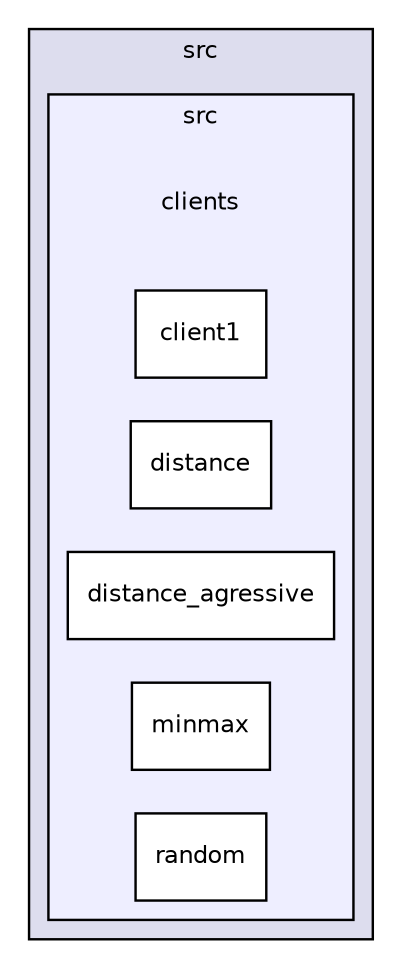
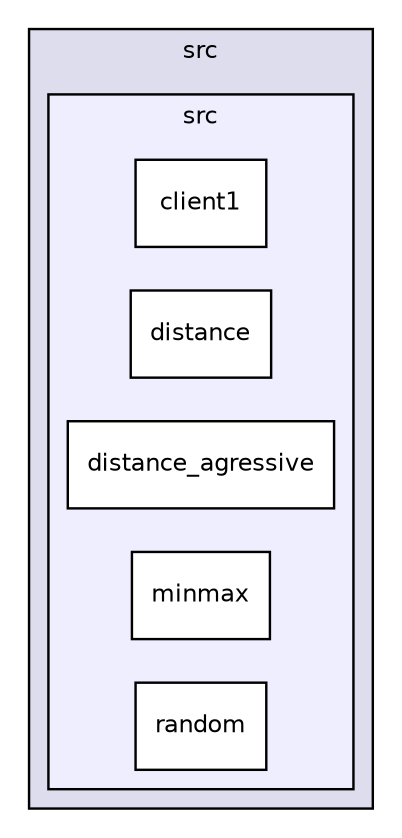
  digraph {
    compound=true
    rankdir=LR
    node [fontname=Helvetica fontsize=10 shape=box color=black fillcolor=white style=filled]
-   n1 [label=clients shape=plaintext color="" fillcolor="" style=""]
    n2 [label=client1]
    n3 [label=distance]
    n4 [label=distance_agressive]
    n5 [label=minmax]
    n6 [label=random]
    subgraph cluster_1 {
      bgcolor="#ddddee"
      fontname=Helvetica
      fontsize=10
      label=src
      pencolor=black
      subgraph cluster_2 {
        bgcolor="#eeeeff"
        fontname=Helvetica
        fontsize=10
        pencolor=black
-       n1
        n2
        n3
        n4
        n5
        n6
      }
    }
  }
